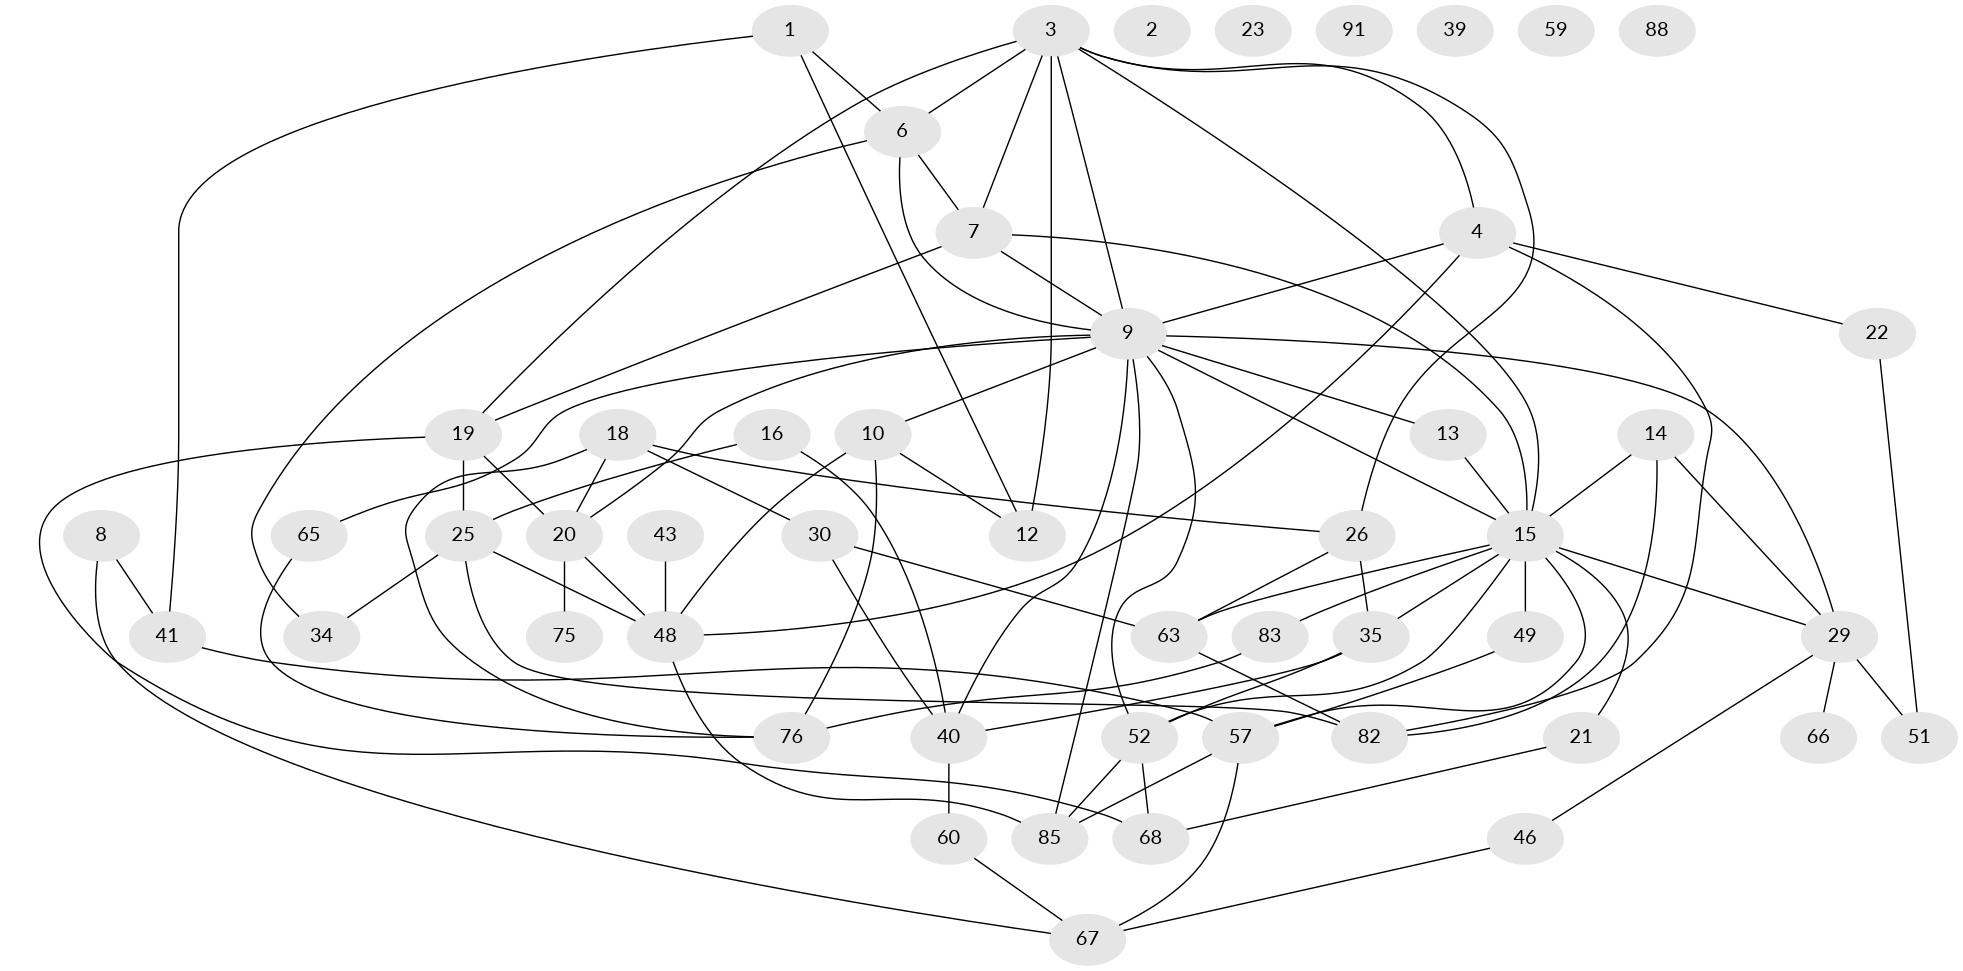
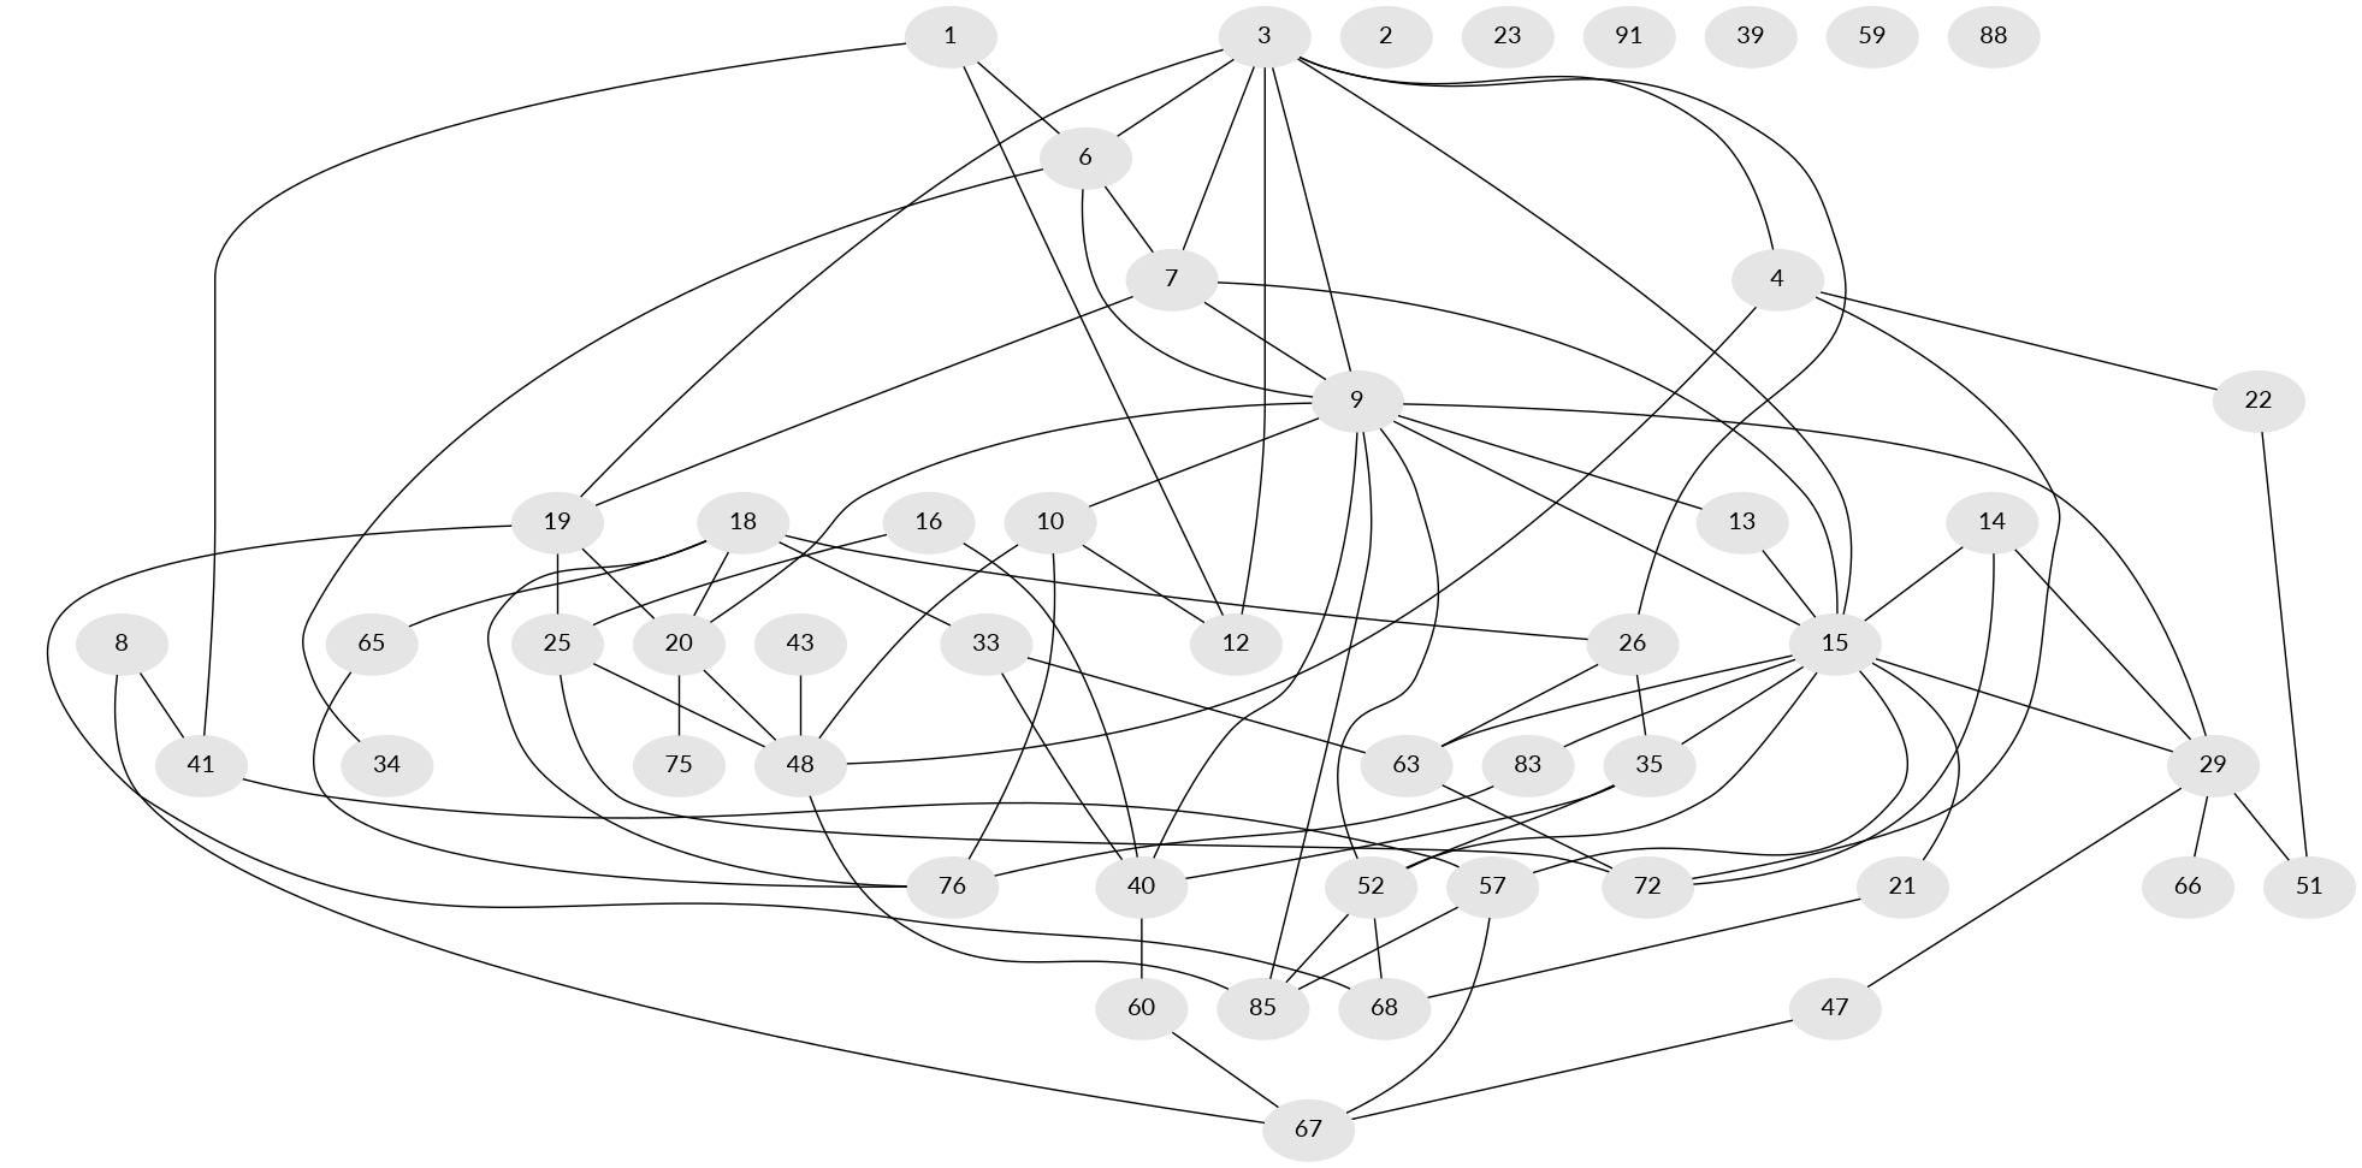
  graph {
    fontname=Lato
    node [color=gray90 fontname=Lato style=filled]
    edge [fontname=Lato]
    1 [super="+96"]
    6 [super="+94+89"]
    12 [super="+70"]
    41 [super="+64"]
    7 [super="+82"]
    9 [super="+24"]
    34 [super="+44"]
    57
    2 [super="+37"]
    3 [super="+5+11+81"]
    4
    15 [super="+30"]
    19 [super="+38"]
    26 [super="+28"]
    22 [super="+27"]
    48 [super="+99"]
-   72 [label=82]
+   72
    10 [super="+87"]
    13 [super="+86"]
    20 [super="+55+79"]
    29 [super="+36+50"]
    40
    52 [super="+73"]
    65
    85
    35 [super="+71"]
    21
-   49
    63
    83
    25 [super="+62"]
    68
    51
    8 [super="+32"]
    67
    76 [super="+84"]
    75 [super="+93"]
-   46
+   46 [label=47]
    66
    60
    14 [super="+47"]
    16 [super="+17"]
    18 [super="+56"]
-   33 [super="+97+54+53" label=30]
+   33 [super="+97+54+53"]
    23
    n46 [label=91]
    39
    43
    59
    88
    1 -- 6
    1 -- 12
    1 -- 41
    6 -- 7
    6 -- 9
    6 -- 34
    41 -- 57
    7 -- 9
    7 -- 15
    7 -- 19
    9 -- 15
    9 -- 10
    9 -- 13
    9 -- 20
    9 -- 29
    9 -- 40
    9 -- 52
-   9 -- 65
+   18 -- 65
    9 -- 85
    57 -- 85
    57 -- 67
    3 -- 6 [weight=2]
    3 -- 12 [weight=2]
    3 -- 7
    3 -- 9
    3 -- 4
    3 -- 15
    3 -- 19
    3 -- 26
-   4 -- 9
    4 -- 22
    4 -- 48
    4 -- 72
    15 -- 57
    15 -- 29
    15 -- 52
    15 -- 35
    15 -- 21
-   15 -- 49
    15 -- 63
    15 -- 83
    19 -- 20
    19 -- 25
    19 -- 68
    26 -- 35
    26 -- 63
    22 -- 51
    48 -- 85
    10 -- 12
    10 -- 48
    10 -- 76
    13 -- 15
    20 -- 48 [weight=2]
    20 -- 75
    29 -- 51
    29 -- 46
    29 -- 66
    40 -- 60
    52 -- 85
    52 -- 68
    65 -- 76
    35 -- 40
    35 -- 52
    21 -- 68
-   49 -- 57
    63 -- 72
    83 -- 76
-   25 -- 34
    25 -- 48
    25 -- 72
    8 -- 41
    8 -- 67
    46 -- 67
    60 -- 67
    14 -- 15
    14 -- 72
    14 -- 29
    16 -- 40
    16 -- 25
    18 -- 26
    18 -- 20
    18 -- 76
    18 -- 33
    33 -- 40
    33 -- 63
    43 -- 48
  }
